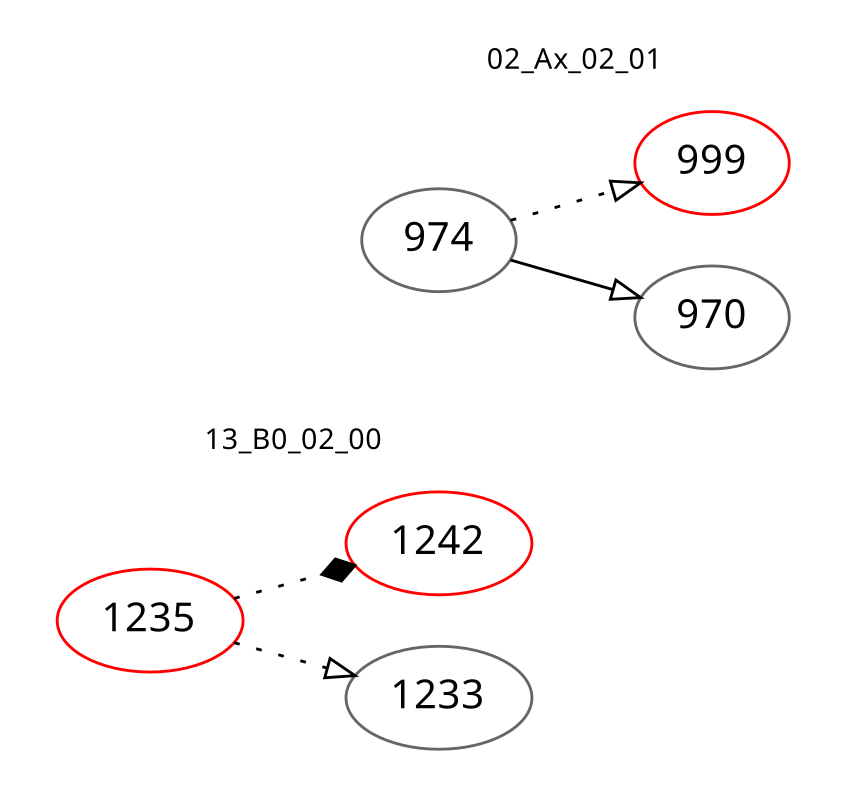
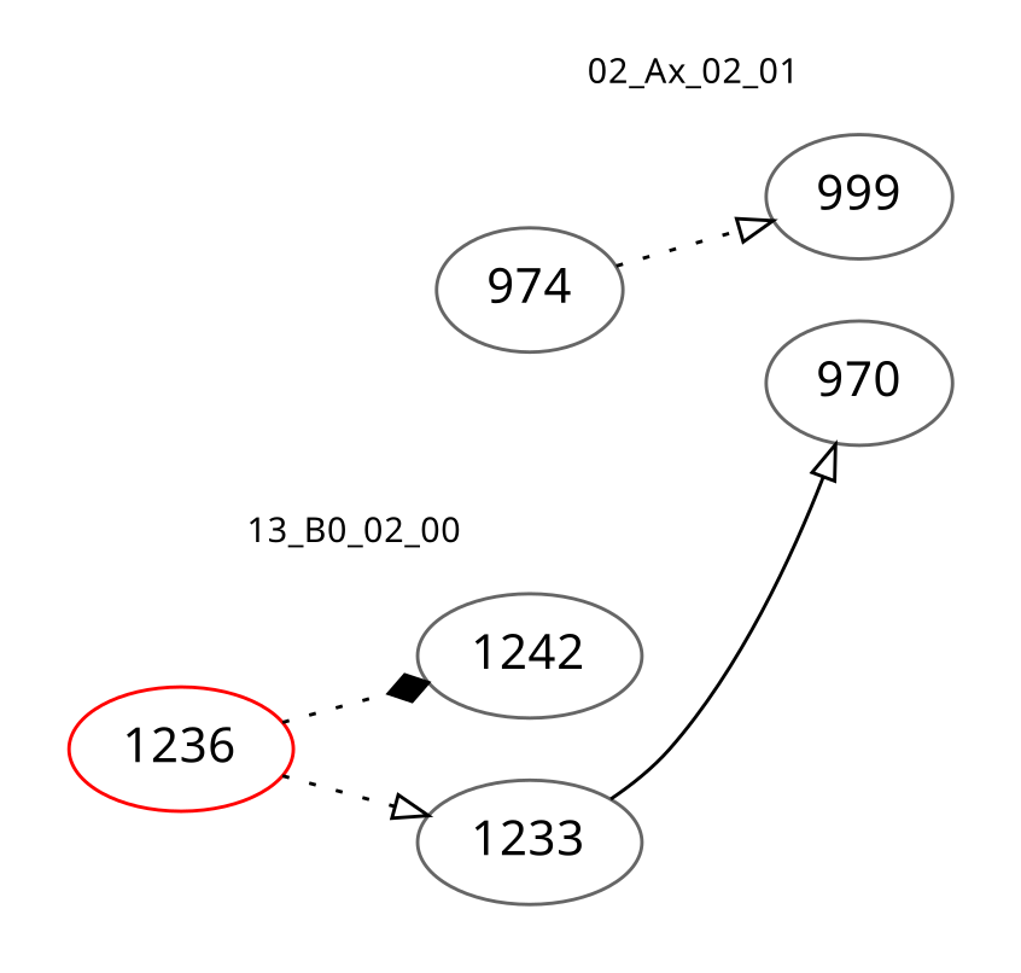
  digraph {
    fontname="Noto Sans"
    rankdir=LR
    node [color=gray40 fontname="Noto Sans"]
    edge [arrowhead=onormal color=black fontname="Noto Sans" style=dotted]
    n1 [label=974]
    n2 [label=970]
-   n3 [color=red label=999]
-   n4 [color=red label=1235]
+   n3 [label=999]
+   n4 [color=red label=1236]
    n5 [label=1233]
-   n6 [color=red label=1242]
+   n6 [label=1242]
    subgraph cluster_1 {
      color=white
      fontsize=10
      label="02_Ax_02_01"
      n1
      n2
      n3
    }
    subgraph cluster_2 {
      color=white
      fontsize=10
      label="13_B0_02_00"
      n4
      n5
      n6
    }
-   n1 -> n2 [style=solid]
+   n5 -> n2 [style=solid]
    n1 -> n3
    n4 -> n5
    n4 -> n6 [arrowhead=diamond]
  }
